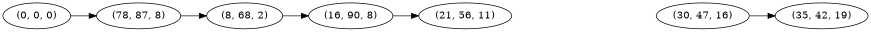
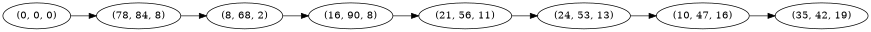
  digraph {
    rankdir=LR
    "(0, 0, 0)"
-   "(78, 87, 8)"
+   "(78, 87, 8)" [label="(78, 84, 8)"]
    n3 [label="(16, 90, 8)"]
    "(8, 68, 2)"
    "(21, 56, 11)"
-   "(30, 47, 16)"
+   "(24, 53, 13)"
+   "(30, 47, 16)" [label="(10, 47, 16)"]
    "(35, 42, 19)"
    "(0, 0, 0)" -> "(78, 87, 8)"
    "(78, 87, 8)" -> "(8, 68, 2)"
    n3 -> "(21, 56, 11)"
    "(8, 68, 2)" -> n3
+   "(21, 56, 11)" -> "(24, 53, 13)"
+   "(24, 53, 13)" -> "(30, 47, 16)"
    "(30, 47, 16)" -> "(35, 42, 19)"
  }
